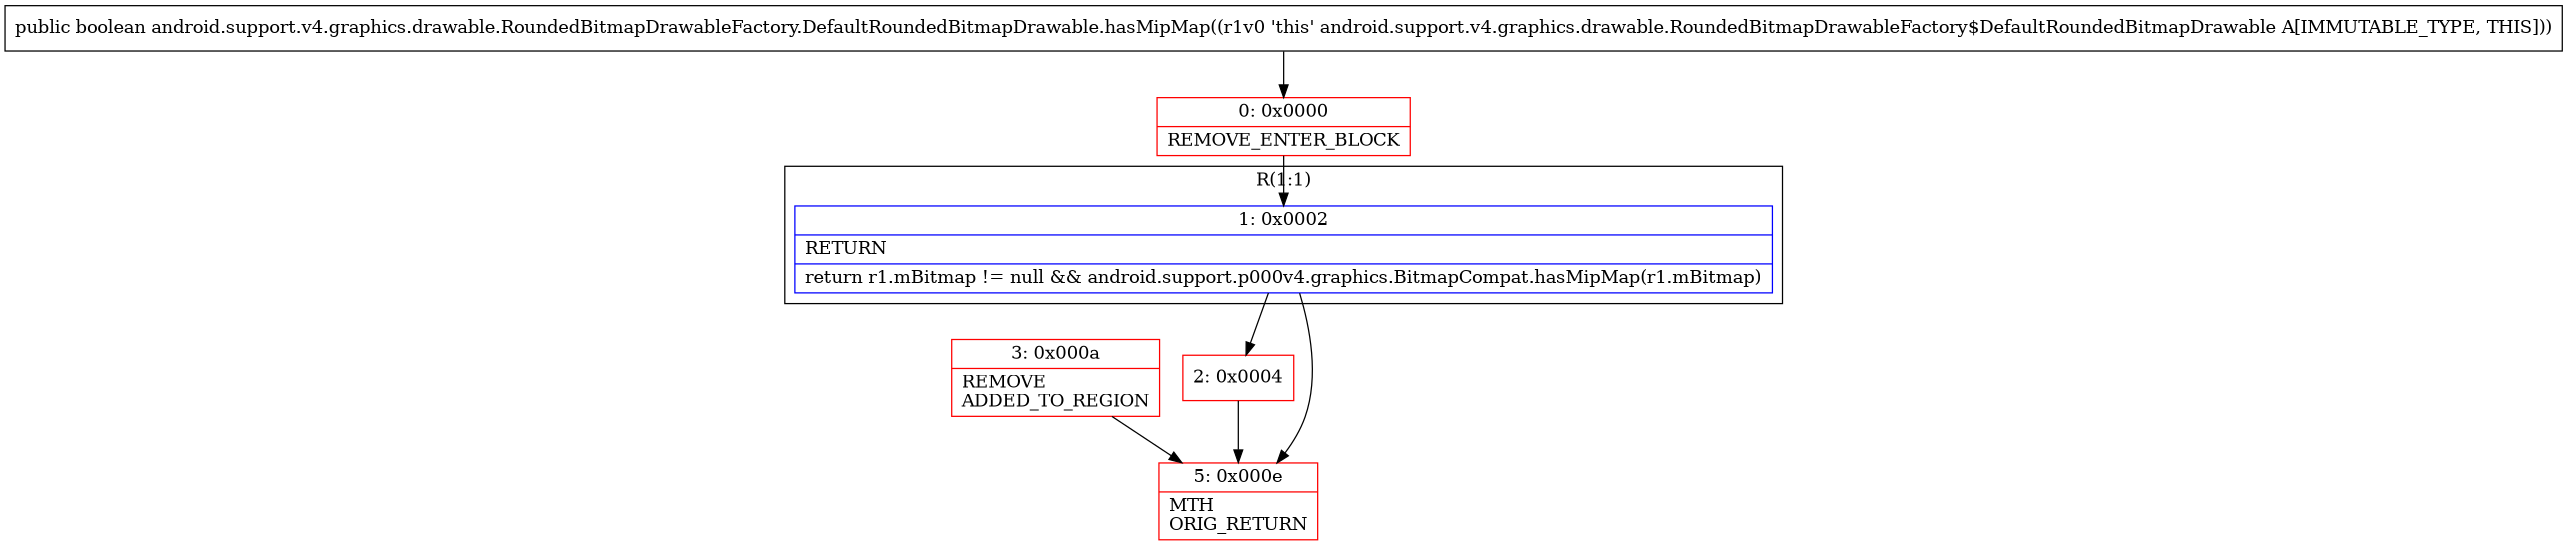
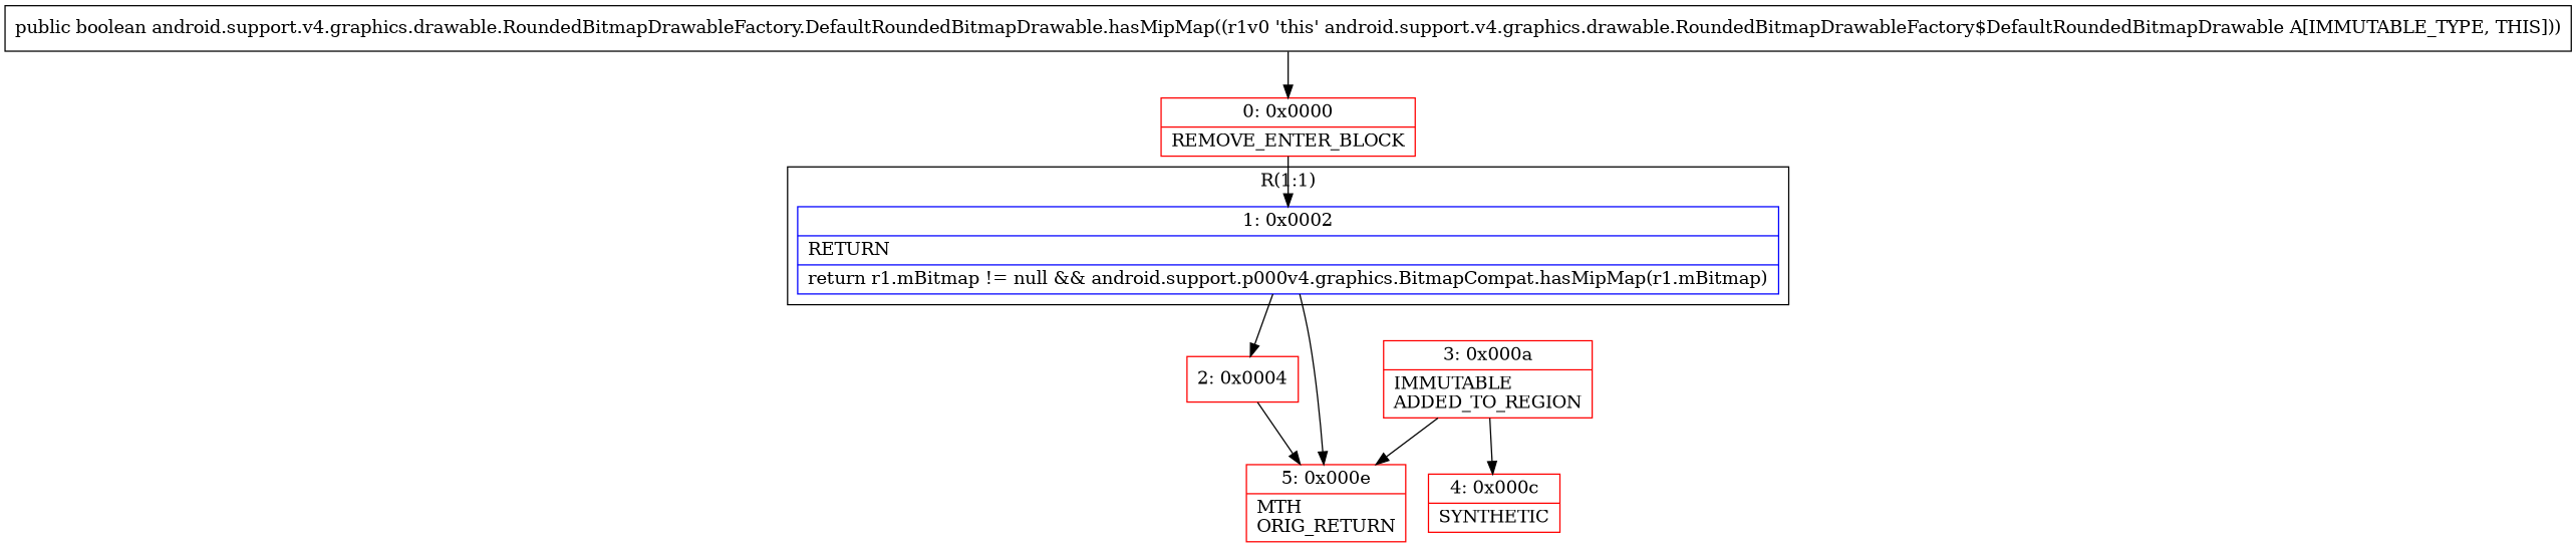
  digraph {
    node [color=red shape=record]
    n1 [color=blue label="{1\:\ 0x0002|RETURN\l|return r1.mBitmap != null && android.support.p000v4.graphics.BitmapCompat.hasMipMap(r1.mBitmap)\l}"]
    n2 [label="{2\:\ 0x0004}"]
    n3 [label="{5\:\ 0x000e|MTH\lORIG_RETURN\l}"]
    n4 [label="{0\:\ 0x0000|REMOVE_ENTER_BLOCK\l}"]
-   n5 [label="{3\:\ 0x000a|REMOVE\lADDED_TO_REGION\l}"]
+   n5 [label="{3\:\ 0x000a|IMMUTABLE\lADDED_TO_REGION\l}"]
+   n6 [label="{4\:\ 0x000c|SYNTHETIC\l}"]
    n7 [label="{public boolean android.support.v4.graphics.drawable.RoundedBitmapDrawableFactory.DefaultRoundedBitmapDrawable.hasMipMap((r1v0 'this' android.support.v4.graphics.drawable.RoundedBitmapDrawableFactory$DefaultRoundedBitmapDrawable A[IMMUTABLE_TYPE, THIS])) }" color=""]
    subgraph cluster_1 {
      label="R(1:1)"
      n1
    }
    n1 -> n2
    n1 -> n3
    n2 -> n3
    n4 -> n1
    n5 -> n3
+   n5 -> n6
    n7 -> n4
  }
